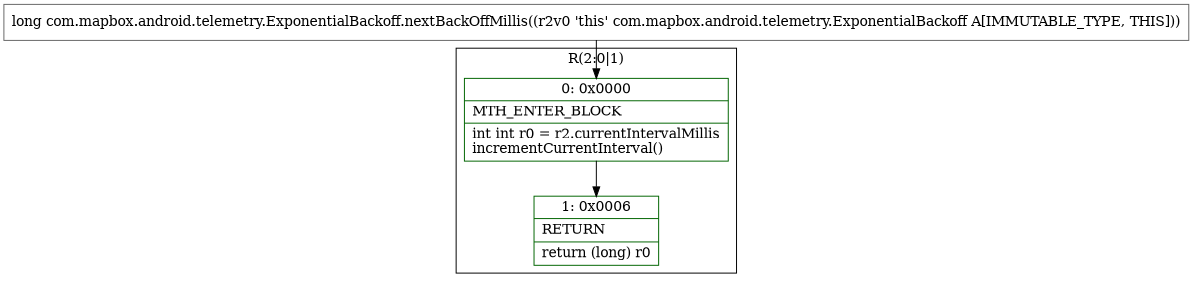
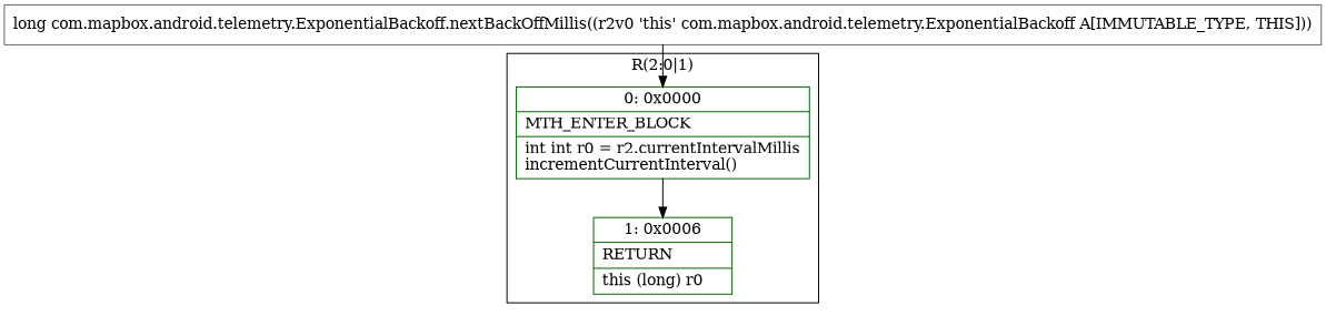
  digraph {
    node [color=darkgreen shape=record]
    n1 [label="{0\:\ 0x0000|MTH_ENTER_BLOCK\l|int int r0 = r2.currentIntervalMillis\lincrementCurrentInterval()\l}"]
-   n2 [label="{1\:\ 0x0006|RETURN\l|return (long) r0\l}"]
+   n2 [label="{1\:\ 0x0006|RETURN\l|this (long) r0\l}"]
    n3 [label="{long com.mapbox.android.telemetry.ExponentialBackoff.nextBackOffMillis((r2v0 'this' com.mapbox.android.telemetry.ExponentialBackoff A[IMMUTABLE_TYPE, THIS])) }" color=gray40]
    subgraph cluster_1 {
      label="R(2:0|1)"
      n1
      n2
    }
    n1 -> n2
    n3 -> n1
  }
